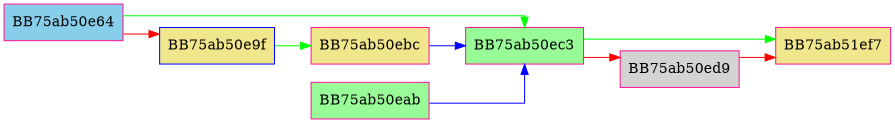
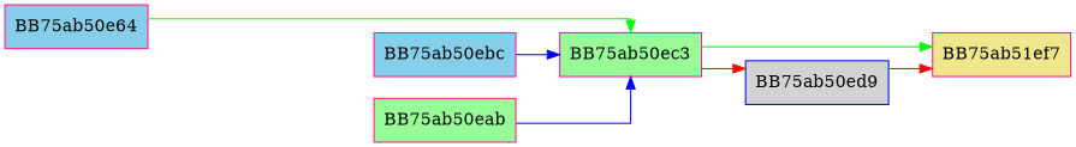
  digraph {
    rankdir=LR
    splines=ortho
    node [color=deeppink fillcolor=palegreen shape=box style=filled]
    edge [color=green]
    BB75ab50ec3
    BB75ab50e64 [fillcolor=skyblue]
-   BB75ab50e9f [color=blue fillcolor=khaki]
    n4 [fillcolor=khaki label=BB75ab51ef7]
-   BB75ab50ed9 [fillcolor=lightgrey]
-   BB75ab50ebc [fillcolor=khaki]
+   BB75ab50ed9 [color=blue fillcolor=lightgrey]
+   BB75ab50ebc [fillcolor=skyblue]
    BB75ab50eab
    BB75ab50ec3 -> n4
    BB75ab50ec3 -> BB75ab50ed9 [color=red]
    BB75ab50e64 -> BB75ab50ec3
-   BB75ab50e64 -> BB75ab50e9f [color=red]
-   BB75ab50e9f -> BB75ab50ebc
    BB75ab50ed9 -> n4 [color=red]
    BB75ab50ebc -> BB75ab50ec3 [color=blue]
    BB75ab50eab -> BB75ab50ec3 [color=blue]
  }
